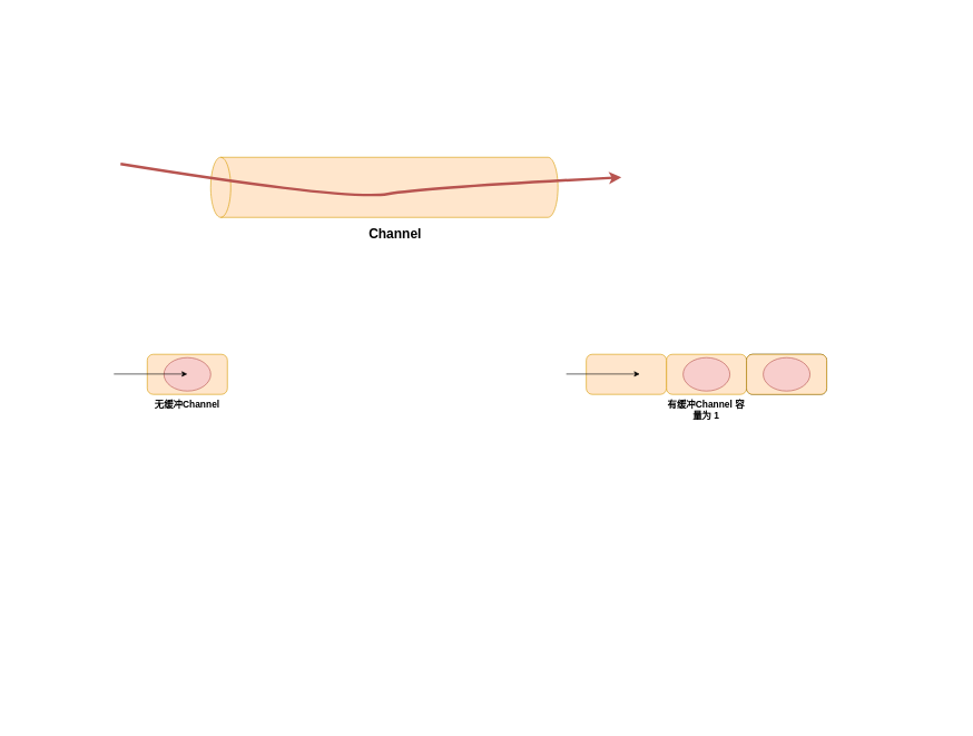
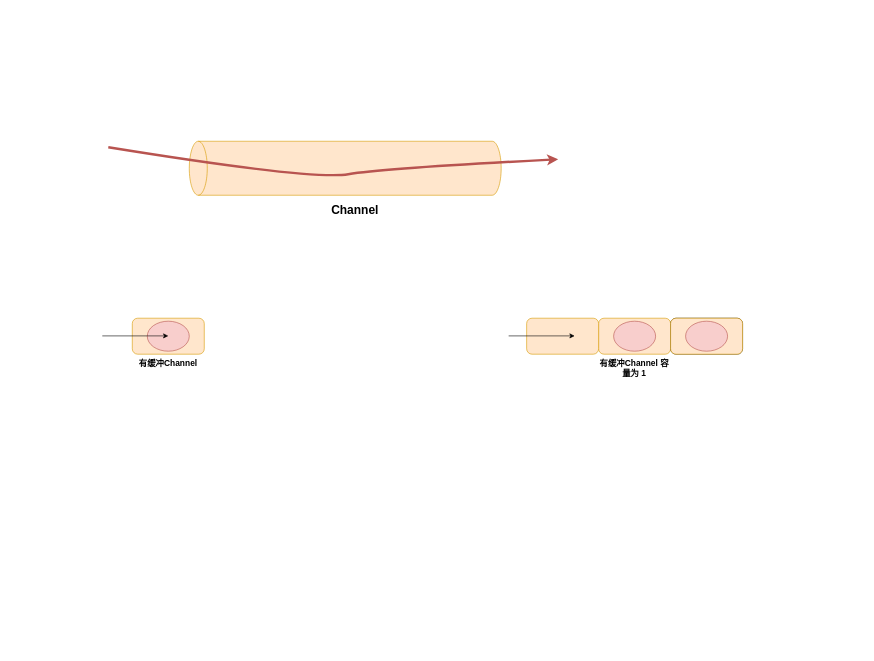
  <mxCell id="0" />
  <mxCell id="1" parent="0" />
  <mxCell id="2" value="" style="shape=image;verticalLabelPosition=bottom;labelBackgroundColor=#ffffff;verticalAlign=top;aspect=fixed;imageAspect=0;image=https://i.stack.imgur.com/Lq7ZG.png;" parent="1" vertex="1"><mxGeometry x="20" y="670" width="520" height="397" as="geometry" /></mxCell>
  <mxCell id="3" value="" style="group;fontStyle=1;fontSize=14;" parent="1" vertex="1" connectable="0"><mxGeometry x="220" y="530" width="120" height="60" as="geometry" /></mxCell>
- <mxCell id="4" value="无缓冲Channel" style="rounded=1;whiteSpace=wrap;html=1;labelPosition=center;verticalLabelPosition=bottom;align=center;verticalAlign=top;fillColor=#ffe6cc;strokeColor=#d79b00;fontStyle=1;fontSize=14;" parent="3" vertex="1"><mxGeometry width="120" height="60" as="geometry" /></mxCell>
+ <mxCell id="4" value="有缓冲Channel" style="rounded=1;whiteSpace=wrap;html=1;labelPosition=center;verticalLabelPosition=bottom;align=center;verticalAlign=top;fillColor=#ffe6cc;strokeColor=#d79b00;fontStyle=1;fontSize=14;" parent="3" vertex="1"><mxGeometry width="120" height="60" as="geometry" /></mxCell>
  <mxCell id="5" value="" style="ellipse;whiteSpace=wrap;html=1;fillColor=#f8cecc;strokeColor=#b85450;fontStyle=1;fontSize=14;" parent="3" vertex="1"><mxGeometry x="25" y="5" width="70" height="50" as="geometry" /></mxCell>
  <mxCell id="6" value="" style="endArrow=classic;html=1;fontStyle=1;fontSize=14;" parent="3" edge="1"><mxGeometry width="50" height="50" relative="1" as="geometry"><mxPoint x="-50" y="29.5" as="sourcePoint" /><mxPoint x="60.0" y="29.5" as="targetPoint" /></mxGeometry></mxCell>
  <mxCell id="7" value="" style="group;fontStyle=1;fontSize=14;" parent="1" vertex="1" connectable="0"><mxGeometry x="847.45" y="530" width="390" height="60" as="geometry" /></mxCell>
  <mxCell id="8" value="有缓冲Channel 容量为 1" style="rounded=1;whiteSpace=wrap;html=1;labelPosition=center;verticalLabelPosition=bottom;align=center;verticalAlign=top;fillColor=#ffe6cc;strokeColor=#d79b00;fontStyle=1;fontSize=14;" parent="7" vertex="1"><mxGeometry x="150" width="120" height="60" as="geometry" /></mxCell>
  <mxCell id="9" value="" style="rounded=1;whiteSpace=wrap;html=1;labelPosition=center;verticalLabelPosition=bottom;align=center;verticalAlign=top;fillColor=#ffe6cc;strokeColor=#d79b00;fontStyle=1;fontSize=14;" parent="7" vertex="1"><mxGeometry x="30" width="120" height="60" as="geometry" /></mxCell>
  <mxCell id="10" value="" style="rounded=1;whiteSpace=wrap;html=1;labelPosition=center;verticalLabelPosition=bottom;align=center;verticalAlign=top;fontStyle=1;fontSize=14;" parent="7" vertex="1"><mxGeometry x="270" width="120" height="60" as="geometry" /></mxCell>
  <mxCell id="11" value="" style="rounded=1;whiteSpace=wrap;html=1;labelPosition=center;verticalLabelPosition=bottom;align=center;verticalAlign=top;fillColor=#ffe6cc;strokeColor=#d79b00;fontStyle=1;fontSize=14;" parent="7" vertex="1"><mxGeometry x="270" width="120" height="60" as="geometry" /></mxCell>
  <mxCell id="12" value="" style="ellipse;whiteSpace=wrap;html=1;fillColor=#f8cecc;strokeColor=#b85450;fontStyle=1;fontSize=14;" parent="7" vertex="1"><mxGeometry x="295" y="5" width="70" height="50" as="geometry" /></mxCell>
  <mxCell id="13" value="" style="ellipse;whiteSpace=wrap;html=1;fillColor=#f8cecc;strokeColor=#b85450;fontStyle=1;fontSize=14;" parent="7" vertex="1"><mxGeometry x="175" y="5" width="70" height="50" as="geometry" /></mxCell>
  <mxCell id="14" value="" style="endArrow=classic;html=1;fontStyle=1;fontSize=14;" parent="7" edge="1"><mxGeometry width="50" height="50" relative="1" as="geometry"><mxPoint y="29.5" as="sourcePoint" /><mxPoint x="110" y="29.5" as="targetPoint" /></mxGeometry></mxCell>
  <mxCell id="15" value="" style="shape=image;verticalLabelPosition=bottom;labelBackgroundColor=#ffffff;verticalAlign=top;aspect=fixed;imageAspect=0;image=https://i.stack.imgur.com/kSx6w.png;" parent="1" vertex="1"><mxGeometry x="650" y="680" width="784.91" height="400" as="geometry" /></mxCell>
  <mxCell id="16" value="" style="shape=cylinder3;whiteSpace=wrap;html=1;boundedLbl=1;backgroundOutline=1;size=15;rotation=-90;fillColor=#ffe6cc;strokeColor=#d79b00;labelPosition=right;verticalLabelPosition=middle;align=left;verticalAlign=middle;" vertex="1" parent="1"><mxGeometry x="530" y="20" width="90" height="520" as="geometry" /></mxCell>
  <mxCell id="17" value="" style="curved=1;endArrow=classic;html=1;strokeWidth=4;fillColor=#f8cecc;strokeColor=#b85450;" edge="1" parent="1"><mxGeometry width="50" height="50" relative="1" as="geometry"><mxPoint x="180" y="245" as="sourcePoint" /><mxPoint x="930" y="265" as="targetPoint" /><Array as="points"><mxPoint x="520" y="300" /><mxPoint x="640" y="280" /></Array></mxGeometry></mxCell>
  <mxCell id="18" value="&lt;meta charset=&quot;utf-8&quot;&gt;&lt;b style=&quot;color: rgb(0, 0, 0); font-family: helvetica; font-size: 12px; font-style: normal; letter-spacing: normal; text-align: left; text-indent: 0px; text-transform: none; word-spacing: 0px;&quot;&gt;&lt;font style=&quot;font-size: 20px&quot;&gt;Channel&lt;/font&gt;&lt;/b&gt;" style="text;whiteSpace=wrap;html=1;" vertex="1" parent="1"><mxGeometry x="550" y="330" width="100" height="30" as="geometry" /></mxCell>
